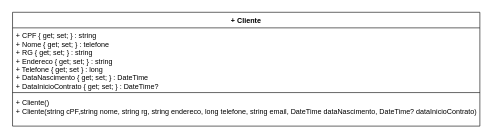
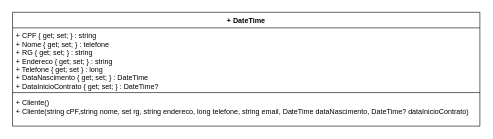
  <mxCell id="0" />
  <mxCell id="1" parent="0" />
- <mxCell id="2" value="+ Cliente" style="swimlane;fontStyle=1;align=center;verticalAlign=top;childLayout=stackLayout;horizontal=1;startSize=26;horizontalStack=0;resizeParent=1;resizeParentMax=0;resizeLast=0;collapsible=1;marginBottom=0;" vertex="1" parent="1"><mxGeometry x="20" y="20" width="780" height="190" as="geometry" /></mxCell>
+ <mxCell id="2" value="+ DateTime" style="swimlane;fontStyle=1;align=center;verticalAlign=top;childLayout=stackLayout;horizontal=1;startSize=26;horizontalStack=0;resizeParent=1;resizeParentMax=0;resizeLast=0;collapsible=1;marginBottom=0;" vertex="1" parent="1"><mxGeometry x="20" y="20" width="780" height="190" as="geometry" /></mxCell>
  <mxCell id="3" value="+ CPF { get; set; } : string&#10;+ Nome { get; set; } : telefone&#10;+ RG { get; set; } : string&#10;+ Endereco { get; set; } : string&#10;+ Telefone { get; set } : long&#10;+ DataNascimento { get; set; } : DateTime&#10;+ DataInicioContrato { get; set; } : DateTime?" style="text;strokeColor=none;fillColor=none;align=left;verticalAlign=top;spacingLeft=4;spacingRight=4;overflow=hidden;rotatable=0;points=[[0,0.5],[1,0.5]];portConstraint=eastwest;" vertex="1" parent="2"><mxGeometry y="26" width="780" height="104" as="geometry" /></mxCell>
  <mxCell id="4" value="" style="line;strokeWidth=1;fillColor=none;align=left;verticalAlign=middle;spacingTop=-1;spacingLeft=3;spacingRight=3;rotatable=0;labelPosition=right;points=[];portConstraint=eastwest;" vertex="1" parent="2"><mxGeometry y="130" width="780" height="8" as="geometry" /></mxCell>
- <mxCell id="5" value="+ Cliente()&#10;+ Cliente(string cPF,string nome, string rg, string endereco, long telefone, string email, DateTime dataNascimento, DateTime? dataInicioContrato)" style="text;strokeColor=none;fillColor=none;align=left;verticalAlign=top;spacingLeft=4;spacingRight=4;overflow=hidden;rotatable=0;points=[[0,0.5],[1,0.5]];portConstraint=eastwest;" vertex="1" parent="2"><mxGeometry y="138" width="780" height="52" as="geometry" /></mxCell>
+ <mxCell id="5" value="+ Cliente()&#10;+ Cliente(string cPF,string nome, set rg, string endereco, long telefone, string email, DateTime dataNascimento, DateTime? dataInicioContrato)" style="text;strokeColor=none;fillColor=none;align=left;verticalAlign=top;spacingLeft=4;spacingRight=4;overflow=hidden;rotatable=0;points=[[0,0.5],[1,0.5]];portConstraint=eastwest;" vertex="1" parent="2"><mxGeometry y="138" width="780" height="52" as="geometry" /></mxCell>
